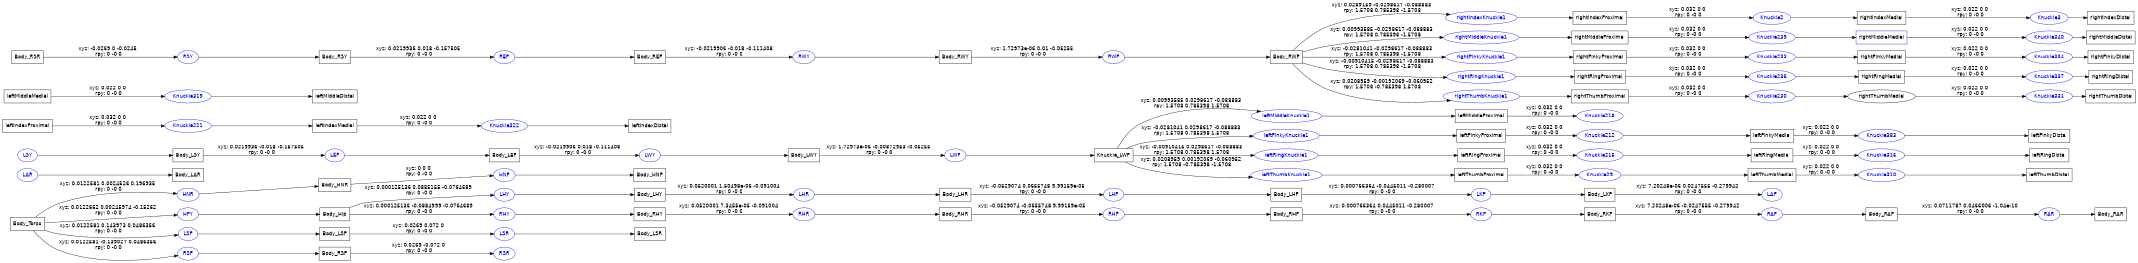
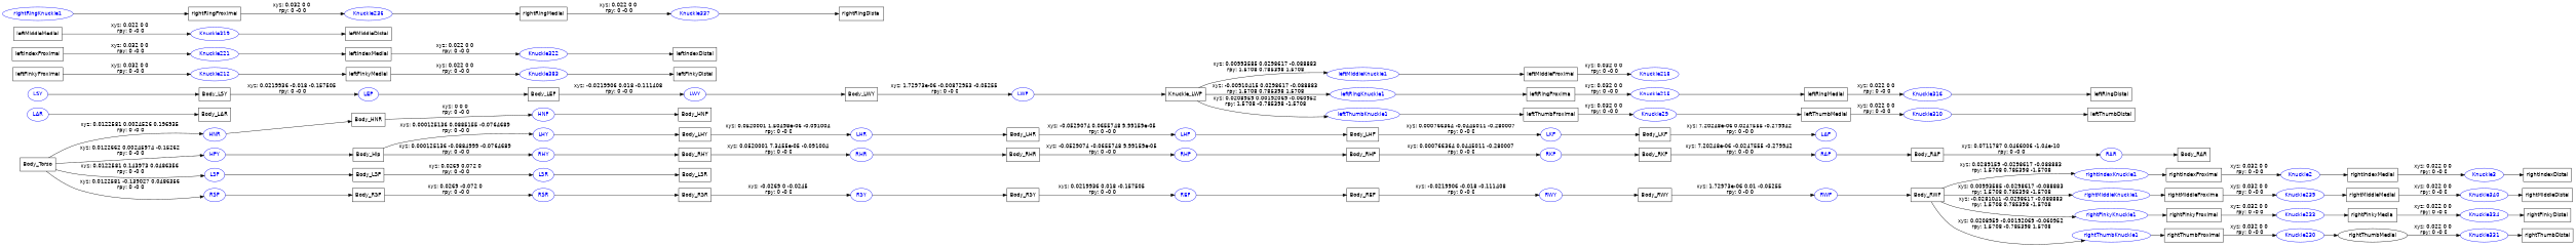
  digraph {
    fontname="DejaVu Sans"
    rankdir=LR
    node [fontname="DejaVu Sans" shape=ellipse]
    edge [fontname="DejaVu Sans"]
    n1 [label=Body_Torso shape=box]
    HNR [color=blue fontcolor=blue]
    HPY [color=blue fontcolor=blue]
    LSP [color=blue fontcolor=blue]
    RSP [color=blue fontcolor=blue]
    n6 [label=Body_HNR shape=box]
    n7 [label=Body_Hip shape=box]
    n8 [label=Body_LSP shape=box]
    n9 [label=Body_RSP shape=box]
    HNP [color=blue fontcolor=blue]
    n11 [label=Body_HNP shape=box]
    LHY [color=blue fontcolor=blue]
    RHY [color=blue fontcolor=blue]
    n14 [label=Body_LHY shape=box]
    n15 [label=Body_RHY shape=box]
    LHR [color=blue fontcolor=blue]
    n17 [label=Body_LHR shape=box]
    LHP [color=blue fontcolor=blue]
    n19 [label=Body_LHP shape=box]
    LKP [color=blue fontcolor=blue]
    n21 [label=Body_LKP shape=box]
    LAP [color=blue fontcolor=blue]
    LAR [color=blue fontcolor=blue]
    n24 [label=Body_LAR shape=box]
    RHR [color=blue fontcolor=blue]
    n26 [label=Body_RHR shape=box]
    RHP [color=blue fontcolor=blue]
    n28 [label=Body_RHP shape=box]
    RKP [color=blue fontcolor=blue]
    n30 [label=Body_RKP shape=box]
    RAP [color=blue fontcolor=blue]
    n32 [label=Body_RAP shape=box]
    RAR [color=blue fontcolor=blue]
    n34 [label=Body_RAR shape=box]
    LSR [color=blue fontcolor=blue]
    n36 [label=Body_LSR shape=box]
    LSY [color=blue fontcolor=blue]
    n38 [label=Body_LSY shape=box]
    LEP [color=blue fontcolor=blue]
    n40 [label=Body_LEP shape=box]
    LWY [color=blue fontcolor=blue]
    n42 [label=Body_LWY shape=box]
    LWP [color=blue fontcolor=blue]
    n44 [label=Knuckle_LWP shape=box]
    leftMiddleKnuckle1 [color=blue fontcolor=blue]
-   leftPinkyKnuckle1 [color=blue fontcolor=blue]
    leftRingKnuckle1 [color=blue fontcolor=blue]
    leftThumbKnuckle1 [color=blue fontcolor=blue]
    n49 [label=leftMiddleProximal shape=box]
    n50 [label=leftPinkyProximal shape=box]
    n51 [label=leftRingProximal shape=box]
    n52 [label=leftThumbProximal shape=box]
    n53 [label=leftIndexProximal shape=box]
    Knuckle221 [color=blue fontcolor=blue]
    n55 [label=leftIndexMedial shape=box]
    Knuckle322 [color=blue fontcolor=blue]
    n57 [label=leftIndexDistal shape=box]
    Knuckle218 [color=blue fontcolor=blue]
    n59 [label=leftMiddleMedial shape=box]
    Knuckle319 [color=blue fontcolor=blue]
    n61 [label=leftMiddleDistal shape=box]
    Knuckle212 [color=blue fontcolor=blue]
    n63 [label=leftPinkyMedial shape=box]
    n64 [color=blue fontcolor=blue label=Knuckle383]
    n65 [label=leftPinkyDistal shape=box]
    Knuckle215 [color=blue fontcolor=blue]
    n67 [label=leftRingMedial shape=box]
    Knuckle316 [color=blue fontcolor=blue]
    n69 [label=leftRingDistal shape=box]
    Knuckle29 [color=blue fontcolor=blue]
    n71 [label=leftThumbMedial shape=box]
    Knuckle310 [color=blue fontcolor=blue]
    n73 [label=leftThumbDistal shape=box]
    RSR [color=blue fontcolor=blue]
    n75 [label=Body_RSR shape=box]
    RSY [color=blue fontcolor=blue]
    n77 [label=Body_RSY shape=box]
    REP [color=blue fontcolor=blue]
    n79 [label=Body_REP shape=box]
    RWY [color=blue fontcolor=blue]
    n81 [label=Body_RWY shape=box]
    RWP [color=blue fontcolor=blue]
    n83 [label=Body_RWP shape=box]
    rightIndexKnuckle1 [color=blue fontcolor=blue]
    rightMiddleKnuckle1 [color=blue fontcolor=blue]
    rightPinkyKnuckle1 [color=blue fontcolor=blue]
    rightRingKnuckle1 [color=blue fontcolor=blue]
    rightThumbKnuckle1 [color=blue fontcolor=blue]
    n89 [label=rightIndexProximal shape=box]
    n90 [label=rightMiddleProximal shape=box]
    n91 [label=rightPinkyProximal shape=box]
    n92 [label=rightRingProximal shape=box]
    n93 [label=rightThumbProximal shape=box]
    Knuckle2 [color=blue fontcolor=blue]
    n95 [label=rightIndexMedial shape=box]
    Knuckle3 [color=blue fontcolor=blue]
    n97 [label=rightIndexDistal shape=box]
    Knuckle239 [color=blue fontcolor=blue]
-   n99 [label=rightMiddleMedial shape=box color=blue]
+   n99 [label=rightMiddleMedial shape=box]
    Knuckle340 [color=blue fontcolor=blue]
    n101 [label=rightMiddleDistal shape=box]
    Knuckle233 [color=blue fontcolor=blue]
    n103 [label=rightPinkyMedial shape=box]
    Knuckle334 [color=blue fontcolor=blue]
    n105 [label=rightPinkyDistal shape=box]
    Knuckle236 [color=blue fontcolor=blue]
    n107 [label=rightRingMedial shape=box]
    Knuckle337 [color=blue fontcolor=blue]
    n109 [label=rightRingDistal shape=box]
    Knuckle230 [color=blue fontcolor=blue]
    n111 [label=rightThumbMedial]
    Knuckle331 [color=blue fontcolor=blue]
    n113 [label=rightThumbDistal shape=box]
    n1 -> HNR [label="xyz: 0.0122581 0.0024526 0.196935 \nrpy: 0 -0 0"]
    n1 -> HPY [label="xyz: 0.0122662 0.00245974 -0.15262 \nrpy: 0 -0 0"]
    n1 -> LSP [label="xyz: 0.0122581 0.143973 0.0486356 \nrpy: 0 -0 0"]
    n1 -> RSP [label="xyz: 0.0122581 -0.139027 0.0486356 \nrpy: 0 -0 0"]
    HNR -> n6
    HPY -> n7
    LSP -> n8
    RSP -> n9
    n6 -> HNP [label="xyz: 0 0 0 \nrpy: 0 -0 0"]
    n7 -> LHY [label="xyz: 0.000125136 0.0885155 -0.0764689 \nrpy: 0 -0 0"]
    n7 -> RHY [label="xyz: 0.000125136 -0.0884999 -0.0764689 \nrpy: 0 -0 0"]
    n8 -> LSR [label="xyz: 0.0269 0.072 0 \nrpy: 0 -0 0"]
    n9 -> RSR [label="xyz: 0.0269 -0.072 0 \nrpy: 0 -0 0"]
    HNP -> n11
    LHY -> n14
    RHY -> n15
    n14 -> LHR [label="xyz: 0.0520001 1.50498e-06 -0.091004 \nrpy: 0 -0 0"]
    n15 -> RHR [label="xyz: 0.0520001 7.3455e-05 -0.091004 \nrpy: 0 -0 0"]
    LHR -> n17
    n17 -> LHP [label="xyz: -0.0529074 0.0655748 9.99159e-05 \nrpy: 0 -0 0"]
    LHP -> n19
    n19 -> LKP [label="xyz: 0.000766364 -0.0445011 -0.280007 \nrpy: 0 -0 0"]
    LKP -> n21
    n21 -> LAP [label="xyz: 7.20248e-06 0.0247555 -0.279942 \nrpy: 0 -0 0"]
    LAR -> n24
    RHR -> n26
    n26 -> RHP [label="xyz: -0.0529074 -0.0655748 9.99159e-05 \nrpy: 0 -0 0"]
    RHP -> n28
    n28 -> RKP [label="xyz: 0.000766364 0.0445011 -0.280007 \nrpy: 0 -0 0"]
    RKP -> n30
    n30 -> RAP [label="xyz: 7.20248e-06 -0.0247555 -0.279942 \nrpy: 0 -0 0"]
    RAP -> n32
    n32 -> RAR [label="xyz: 0.0711787 0.0466006 -1.04e-10 \nrpy: 0 -0 0"]
    RAR -> n34
    LSR -> n36
    LSY -> n38
    n38 -> LEP [label="xyz: 0.0219936 -0.018 -0.157505 \nrpy: 0 -0 0"]
    LEP -> n40
    n40 -> LWY [label="xyz: -0.0219906 0.018 -0.111408 \nrpy: 0 -0 0"]
    LWY -> n42
    n42 -> LWP [label="xyz: 1.72973e-06 -0.00872953 -0.05255 \nrpy: 0 -0 0"]
    LWP -> n44
    n44 -> leftMiddleKnuckle1 [label="xyz: 0.00993585 0.0298617 -0.088883 \nrpy: 1.5708 0.785398 1.5708"]
-   n44 -> leftPinkyKnuckle1 [label="xyz: -0.0281041 0.0298617 -0.088883 \nrpy: 1.5708 0.785398 1.5708"]
    n44 -> leftRingKnuckle1 [label="xyz: -0.00910415 0.0298617 -0.088883 \nrpy: 1.5708 0.785398 1.5708"]
    n44 -> leftThumbKnuckle1 [label="xyz: 0.0208959 0.00192069 -0.060952 \nrpy: 1.5708 -0.785398 -1.5708"]
    leftMiddleKnuckle1 -> n49
-   leftPinkyKnuckle1 -> n50
    leftRingKnuckle1 -> n51
    leftThumbKnuckle1 -> n52
    n49 -> Knuckle218 [label="xyz: 0.032 0 0 \nrpy: 0 -0 0"]
    n50 -> Knuckle212 [label="xyz: 0.032 0 0 \nrpy: 0 -0 0"]
    n51 -> Knuckle215 [label="xyz: 0.032 0 0 \nrpy: 0 -0 0"]
    n52 -> Knuckle29 [label="xyz: 0.032 0 0 \nrpy: 0 -0 0"]
    n53 -> Knuckle221 [label="xyz: 0.032 0 0 \nrpy: 0 -0 0"]
    Knuckle221 -> n55
    n55 -> Knuckle322 [label="xyz: 0.022 0 0 \nrpy: 0 -0 0"]
    Knuckle322 -> n57
    n59 -> Knuckle319 [label="xyz: 0.022 0 0 \nrpy: 0 -0 0"]
    Knuckle319 -> n61
    Knuckle212 -> n63
    n63 -> n64 [label="xyz: 0.022 0 0 \nrpy: 0 -0 0"]
    n64 -> n65
    Knuckle215 -> n67
    n67 -> Knuckle316 [label="xyz: 0.022 0 0 \nrpy: 0 -0 0"]
    Knuckle316 -> n69
    Knuckle29 -> n71
    n71 -> Knuckle310 [label="xyz: 0.022 0 0 \nrpy: 0 -0 0"]
    Knuckle310 -> n73
+   RSR -> n75
    n75 -> RSY [label="xyz: -0.0269 0 -0.0245 \nrpy: 0 -0 0"]
    RSY -> n77
    n77 -> REP [label="xyz: 0.0219936 0.018 -0.157505 \nrpy: 0 -0 0"]
    REP -> n79
    n79 -> RWY [label="xyz: -0.0219906 -0.018 -0.111408 \nrpy: 0 -0 0"]
    RWY -> n81
    n81 -> RWP [label="xyz: 1.72973e-06 0.01 -0.05255 \nrpy: 0 -0 0"]
    RWP -> n83
    n83 -> rightIndexKnuckle1 [label="xyz: 0.0289159 -0.0298617 -0.088883 \nrpy: 1.5708 0.785398 -1.5708"]
    n83 -> rightMiddleKnuckle1 [label="xyz: 0.00993585 -0.0298617 -0.088883 \nrpy: 1.5708 0.785398 -1.5708"]
    n83 -> rightPinkyKnuckle1 [label="xyz: -0.0281041 -0.0298617 -0.088883 \nrpy: 1.5708 0.785398 -1.5708"]
-   n83 -> rightRingKnuckle1 [label="xyz: -0.00910415 -0.0298617 -0.088883 \nrpy: 1.5708 0.785398 -1.5708"]
    n83 -> rightThumbKnuckle1 [label="xyz: 0.0208959 -0.00192069 -0.060952 \nrpy: 1.5708 -0.785398 1.5708"]
    rightIndexKnuckle1 -> n89
    rightMiddleKnuckle1 -> n90
    rightPinkyKnuckle1 -> n91
    rightRingKnuckle1 -> n92
    rightThumbKnuckle1 -> n93
    n89 -> Knuckle2 [label="xyz: 0.032 0 0 \nrpy: 0 -0 0"]
    n90 -> Knuckle239 [label="xyz: 0.032 0 0 \nrpy: 0 -0 0"]
    n91 -> Knuckle233 [label="xyz: 0.032 0 0 \nrpy: 0 -0 0"]
    n92 -> Knuckle236 [label="xyz: 0.032 0 0 \nrpy: 0 -0 0"]
    n93 -> Knuckle230 [label="xyz: 0.032 0 0 \nrpy: 0 -0 0"]
    Knuckle2 -> n95
    n95 -> Knuckle3 [label="xyz: 0.022 0 0 \nrpy: 0 -0 0"]
    Knuckle3 -> n97
    Knuckle239 -> n99
    n99 -> Knuckle340 [label="xyz: 0.022 0 0 \nrpy: 0 -0 0"]
    Knuckle340 -> n101
    Knuckle233 -> n103
    n103 -> Knuckle334 [label="xyz: 0.022 0 0 \nrpy: 0 -0 0"]
    Knuckle334 -> n105
    Knuckle236 -> n107
    n107 -> Knuckle337 [label="xyz: 0.022 0 0 \nrpy: 0 -0 0"]
    Knuckle337 -> n109
    Knuckle230 -> n111
    n111 -> Knuckle331 [label="xyz: 0.022 0 0 \nrpy: 0 -0 0"]
    Knuckle331 -> n113
  }
